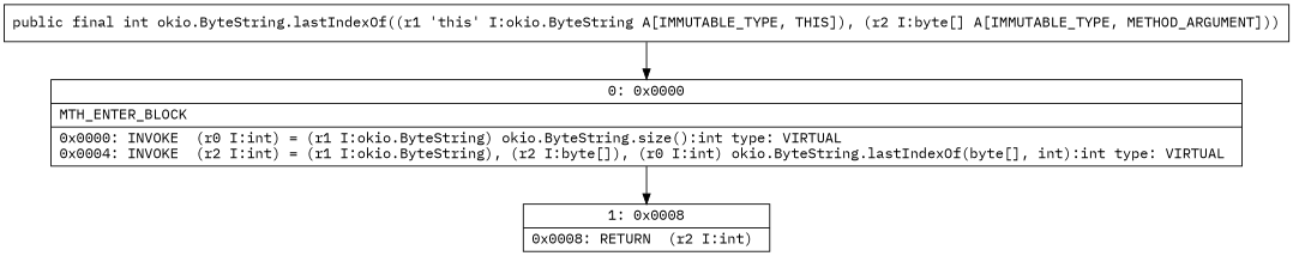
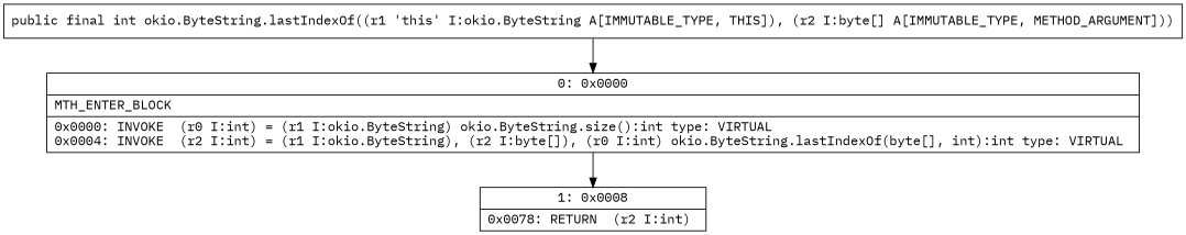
  digraph {
    fontname="IBM Plex Mono"
    node [shape=record fontname="IBM Plex Mono"]
    edge [fontname="IBM Plex Mono"]
    n1 [label="{0\:\ 0x0000|MTH_ENTER_BLOCK\l|0x0000: INVOKE  (r0 I:int) = (r1 I:okio.ByteString) okio.ByteString.size():int type: VIRTUAL \l0x0004: INVOKE  (r2 I:int) = (r1 I:okio.ByteString), (r2 I:byte[]), (r0 I:int) okio.ByteString.lastIndexOf(byte[], int):int type: VIRTUAL \l}"]
-   n2 [label="{1\:\ 0x0008|0x0008: RETURN  (r2 I:int) \l}"]
+   n2 [label="{1\:\ 0x0008|0x0078: RETURN  (r2 I:int) \l}"]
    n3 [label="{public final int okio.ByteString.lastIndexOf((r1 'this' I:okio.ByteString A[IMMUTABLE_TYPE, THIS]), (r2 I:byte[] A[IMMUTABLE_TYPE, METHOD_ARGUMENT])) }"]
    n1 -> n2
    n3 -> n1
  }
